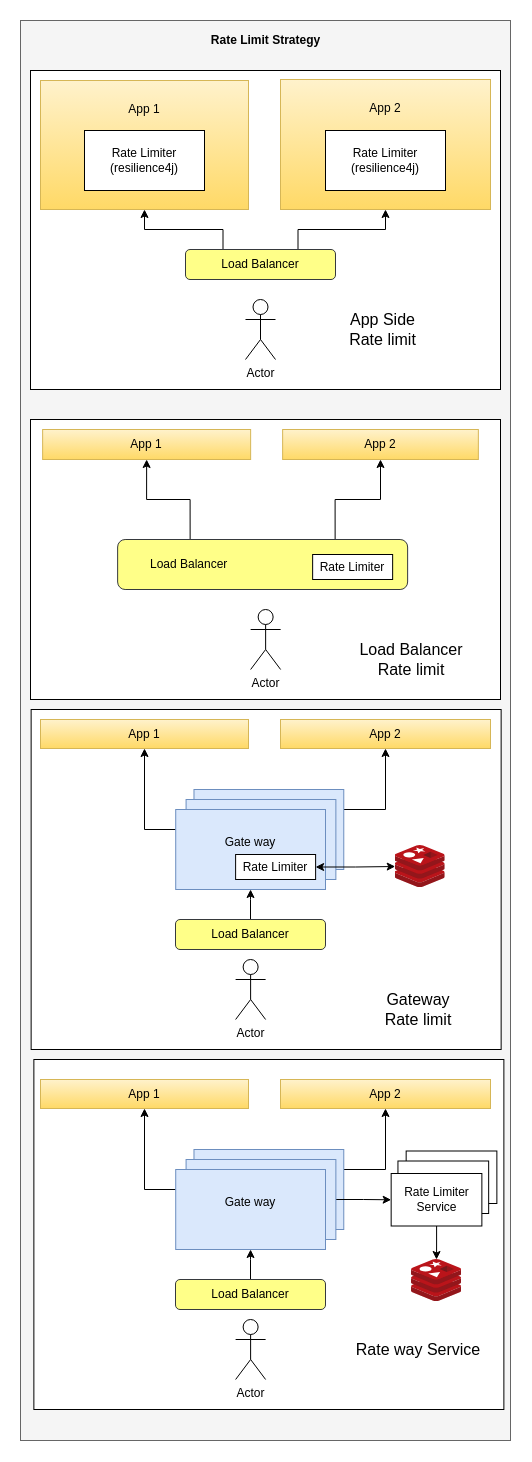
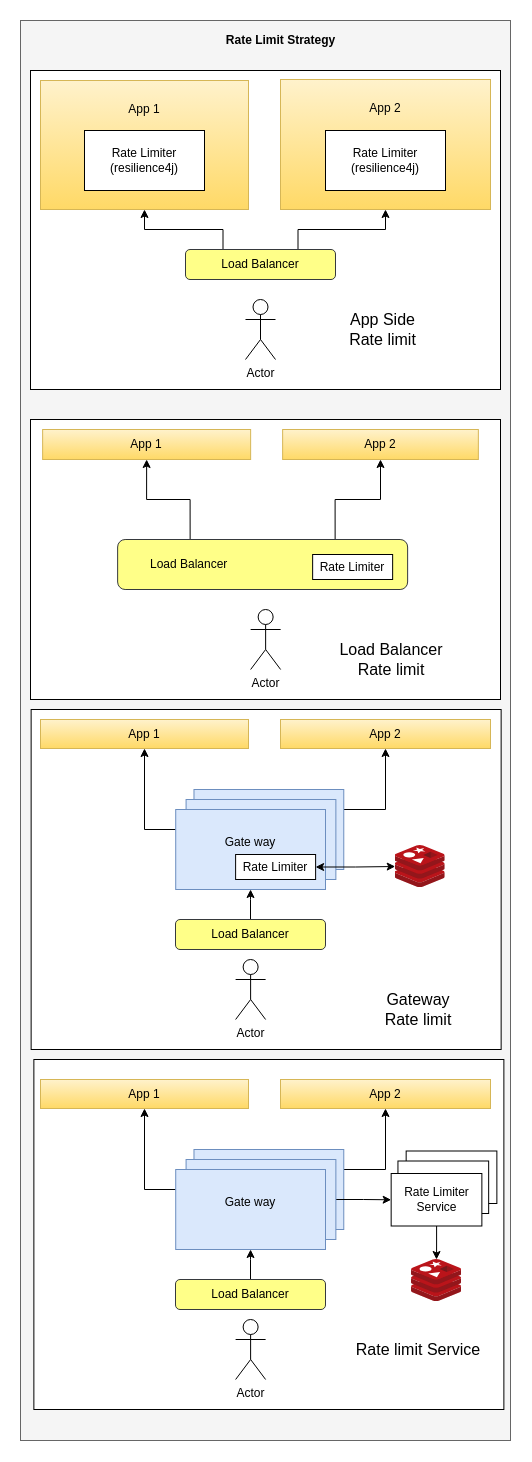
  <mxCell id="0" />
  <mxCell id="1" parent="0" />
  <mxCell id="2" value="" style="rounded=0;whiteSpace=wrap;html=1;fillColor=#f5f5f5;strokeColor=#666666;fontColor=#333333;" parent="1" vertex="1"><mxGeometry x="20" y="20" width="490" height="1420" as="geometry" /></mxCell>
  <mxCell id="3" value="" style="rounded=0;whiteSpace=wrap;html=1;" parent="1" vertex="1"><mxGeometry x="30" y="419" width="470" height="280" as="geometry" /></mxCell>
  <mxCell id="4" value="" style="rounded=0;whiteSpace=wrap;html=1;" parent="1" vertex="1"><mxGeometry x="30" y="70" width="470" height="319" as="geometry" /></mxCell>
  <mxCell id="5" value="App 1&lt;br&gt;&lt;br&gt;&lt;br&gt;&lt;br&gt;&lt;br&gt;&lt;br&gt;" style="rounded=0;whiteSpace=wrap;html=1;fillColor=#fff2cc;strokeColor=#d6b656;gradientColor=#ffd966;" parent="1" vertex="1"><mxGeometry x="40" y="80" width="208" height="129" as="geometry" /></mxCell>
  <mxCell id="6" value="App 2&lt;br&gt;&lt;br&gt;&lt;br&gt;&lt;br&gt;&lt;br&gt;&lt;br&gt;" style="rounded=0;whiteSpace=wrap;html=1;fillColor=#fff2cc;strokeColor=#d6b656;gradientColor=#ffd966;" parent="1" vertex="1"><mxGeometry x="280" y="79" width="210" height="130" as="geometry" /></mxCell>
  <mxCell id="7" value="Rate Limiter&lt;br&gt;(resilience4j)" style="rounded=0;whiteSpace=wrap;html=1;" parent="1" vertex="1"><mxGeometry x="84" y="130" width="120" height="60" as="geometry" /></mxCell>
  <mxCell id="8" value="Actor" style="shape=umlActor;verticalLabelPosition=bottom;labelBackgroundColor=#ffffff;verticalAlign=top;html=1;outlineConnect=0;" parent="1" vertex="1"><mxGeometry x="245" y="299" width="30" height="60" as="geometry" /></mxCell>
  <mxCell id="9" value="Rate Limiter&lt;br&gt;(resilience4j)" style="rounded=0;whiteSpace=wrap;html=1;" parent="1" vertex="1"><mxGeometry x="325" y="130" width="120" height="60" as="geometry" /></mxCell>
  <mxCell id="10" style="edgeStyle=orthogonalEdgeStyle;rounded=0;orthogonalLoop=1;jettySize=auto;html=1;exitX=0.75;exitY=0;exitDx=0;exitDy=0;entryX=0.5;entryY=1;entryDx=0;entryDy=0;" parent="1" source="12" target="6" edge="1"><mxGeometry relative="1" as="geometry" /></mxCell>
  <mxCell id="11" style="edgeStyle=orthogonalEdgeStyle;rounded=0;orthogonalLoop=1;jettySize=auto;html=1;exitX=0.25;exitY=0;exitDx=0;exitDy=0;entryX=0.5;entryY=1;entryDx=0;entryDy=0;" parent="1" source="12" target="5" edge="1"><mxGeometry relative="1" as="geometry" /></mxCell>
  <mxCell id="12" value="Load Balancer" style="rounded=1;whiteSpace=wrap;html=1;fillColor=#ffff88;strokeColor=#36393d;" parent="1" vertex="1"><mxGeometry x="185" y="249" width="150" height="30" as="geometry" /></mxCell>
  <mxCell id="13" value="App 1" style="rounded=0;whiteSpace=wrap;html=1;fillColor=#fff2cc;strokeColor=#d6b656;gradientColor=#ffd966;" parent="1" vertex="1"><mxGeometry x="42.14" y="429" width="208" height="30" as="geometry" /></mxCell>
  <mxCell id="14" value="App 2" style="rounded=0;whiteSpace=wrap;html=1;fillColor=#fff2cc;strokeColor=#d6b656;gradientColor=#ffd966;" parent="1" vertex="1"><mxGeometry x="282.14" y="429" width="195.71" height="30" as="geometry" /></mxCell>
  <mxCell id="15" value="Actor" style="shape=umlActor;verticalLabelPosition=bottom;labelBackgroundColor=#ffffff;verticalAlign=top;html=1;outlineConnect=0;" parent="1" vertex="1"><mxGeometry x="250.14" y="609" width="30" height="60" as="geometry" /></mxCell>
  <mxCell id="16" style="edgeStyle=orthogonalEdgeStyle;rounded=0;orthogonalLoop=1;jettySize=auto;html=1;exitX=0.75;exitY=0;exitDx=0;exitDy=0;entryX=0.5;entryY=1;entryDx=0;entryDy=0;" parent="1" source="18" target="14" edge="1"><mxGeometry relative="1" as="geometry" /></mxCell>
  <mxCell id="17" style="edgeStyle=orthogonalEdgeStyle;rounded=0;orthogonalLoop=1;jettySize=auto;html=1;exitX=0.25;exitY=0;exitDx=0;exitDy=0;entryX=0.5;entryY=1;entryDx=0;entryDy=0;" parent="1" source="18" target="13" edge="1"><mxGeometry relative="1" as="geometry" /></mxCell>
  <mxCell id="18" value="Load Balancer&amp;nbsp; &amp;nbsp; &amp;nbsp; &amp;nbsp; &amp;nbsp; &amp;nbsp; &amp;nbsp; &amp;nbsp; &amp;nbsp; &amp;nbsp; &amp;nbsp; &amp;nbsp; &amp;nbsp; &amp;nbsp; &amp;nbsp; &amp;nbsp; &amp;nbsp; &amp;nbsp; &amp;nbsp; &amp;nbsp; &amp;nbsp; &amp;nbsp;&amp;nbsp;" style="rounded=1;whiteSpace=wrap;html=1;fillColor=#ffff88;strokeColor=#36393d;" parent="1" vertex="1"><mxGeometry x="117.14" y="539" width="290" height="50" as="geometry" /></mxCell>
  <mxCell id="19" value="Rate Limiter" style="rounded=0;whiteSpace=wrap;html=1;" parent="1" vertex="1"><mxGeometry x="312.14" y="554" width="80" height="25" as="geometry" /></mxCell>
  <mxCell id="20" value="&lt;font style=&quot;font-size: 16px&quot;&gt;App Side Rate limit&lt;/font&gt;" style="text;html=1;strokeColor=none;fillColor=none;align=center;verticalAlign=middle;whiteSpace=wrap;rounded=0;" parent="1" vertex="1"><mxGeometry x="330" y="309" width="105" height="40" as="geometry" /></mxCell>
- <mxCell id="21" value="&lt;font style=&quot;font-size: 16px&quot;&gt;Load Balancer&lt;br&gt;Rate limit&lt;/font&gt;" style="text;html=1;strokeColor=none;fillColor=none;align=center;verticalAlign=middle;whiteSpace=wrap;rounded=0;" parent="1" vertex="1"><mxGeometry x="332.14" y="639" width="157.5" height="40" as="geometry" /></mxCell>
+ <mxCell id="21" value="&lt;font style=&quot;font-size: 16px&quot;&gt;Load Balancer&lt;br&gt;Rate limit&lt;/font&gt;" style="text;html=1;strokeColor=none;fillColor=none;align=center;verticalAlign=middle;whiteSpace=wrap;rounded=0;" parent="1" vertex="1"><mxGeometry x="312.14" y="639" width="157.5" height="40" as="geometry" /></mxCell>
  <mxCell id="22" value="" style="rounded=0;whiteSpace=wrap;html=1;" parent="1" vertex="1"><mxGeometry x="30.64" y="709" width="470" height="340" as="geometry" /></mxCell>
  <mxCell id="23" value="App 1" style="rounded=0;whiteSpace=wrap;html=1;fillColor=#fff2cc;strokeColor=#d6b656;gradientColor=#ffd966;" parent="1" vertex="1"><mxGeometry x="40" y="719" width="208" height="29" as="geometry" /></mxCell>
  <mxCell id="24" value="App 2" style="rounded=0;whiteSpace=wrap;html=1;fillColor=#fff2cc;strokeColor=#d6b656;gradientColor=#ffd966;" parent="1" vertex="1"><mxGeometry x="280" y="719" width="210" height="29" as="geometry" /></mxCell>
  <mxCell id="25" value="Actor" style="shape=umlActor;verticalLabelPosition=bottom;labelBackgroundColor=#ffffff;verticalAlign=top;html=1;outlineConnect=0;" parent="1" vertex="1"><mxGeometry x="235.11" y="959" width="30" height="60" as="geometry" /></mxCell>
  <mxCell id="26" value="" style="edgeStyle=orthogonalEdgeStyle;rounded=0;orthogonalLoop=1;jettySize=auto;html=1;" parent="1" source="27" target="33" edge="1"><mxGeometry relative="1" as="geometry" /></mxCell>
  <mxCell id="27" value="Load Balancer" style="rounded=1;whiteSpace=wrap;html=1;fillColor=#ffff88;strokeColor=#36393d;" parent="1" vertex="1"><mxGeometry x="175" y="919" width="150" height="30" as="geometry" /></mxCell>
  <mxCell id="28" value="&lt;font style=&quot;font-size: 16px&quot;&gt;Gateway &lt;br&gt;Rate limit&lt;/font&gt;" style="text;html=1;strokeColor=none;fillColor=none;align=center;verticalAlign=middle;whiteSpace=wrap;rounded=0;" parent="1" vertex="1"><mxGeometry x="345.71" y="979" width="144.29" height="60" as="geometry" /></mxCell>
  <mxCell id="29" style="edgeStyle=orthogonalEdgeStyle;rounded=0;orthogonalLoop=1;jettySize=auto;html=1;exitX=1;exitY=0.25;exitDx=0;exitDy=0;entryX=0.5;entryY=1;entryDx=0;entryDy=0;startArrow=none;startFill=0;" parent="1" source="30" target="24" edge="1"><mxGeometry relative="1" as="geometry" /></mxCell>
  <mxCell id="30" value="Gate way&lt;br&gt;&lt;br&gt;" style="rounded=0;whiteSpace=wrap;html=1;fillColor=#dae8fc;strokeColor=#6c8ebf;" parent="1" vertex="1"><mxGeometry x="193.48" y="789" width="149.79" height="80" as="geometry" /></mxCell>
  <mxCell id="31" value="Gate way&lt;br&gt;&lt;br&gt;" style="rounded=0;whiteSpace=wrap;html=1;fillColor=#dae8fc;strokeColor=#6c8ebf;" parent="1" vertex="1"><mxGeometry x="185.58" y="799" width="149.79" height="80" as="geometry" /></mxCell>
  <mxCell id="32" style="edgeStyle=orthogonalEdgeStyle;rounded=0;orthogonalLoop=1;jettySize=auto;html=1;exitX=0;exitY=0.25;exitDx=0;exitDy=0;entryX=0.5;entryY=1;entryDx=0;entryDy=0;startArrow=none;startFill=0;" parent="1" source="33" target="23" edge="1"><mxGeometry relative="1" as="geometry" /></mxCell>
  <mxCell id="33" value="Gate way&lt;br&gt;&lt;br&gt;" style="rounded=0;whiteSpace=wrap;html=1;fillColor=#dae8fc;strokeColor=#6c8ebf;" parent="1" vertex="1"><mxGeometry x="175.21" y="809" width="149.79" height="80" as="geometry" /></mxCell>
  <mxCell id="34" value="" style="edgeStyle=orthogonalEdgeStyle;rounded=0;orthogonalLoop=1;jettySize=auto;html=1;startArrow=classic;startFill=1;" parent="1" source="35" target="36" edge="1"><mxGeometry relative="1" as="geometry" /></mxCell>
  <mxCell id="35" value="Rate Limiter" style="rounded=0;whiteSpace=wrap;html=1;" parent="1" vertex="1"><mxGeometry x="235.11" y="854" width="80" height="25" as="geometry" /></mxCell>
  <mxCell id="36" value="" style="aspect=fixed;html=1;points=[];align=center;image;fontSize=12;image=img/lib/mscae/Cache_Redis_Product.svg;" parent="1" vertex="1"><mxGeometry x="394.71" y="845" width="50" height="42" as="geometry" /></mxCell>
  <mxCell id="37" value="" style="rounded=0;whiteSpace=wrap;html=1;" parent="1" vertex="1"><mxGeometry x="33.37" y="1059" width="470" height="350" as="geometry" /></mxCell>
  <mxCell id="38" value="App 1" style="rounded=0;whiteSpace=wrap;html=1;fillColor=#fff2cc;strokeColor=#d6b656;gradientColor=#ffd966;" parent="1" vertex="1"><mxGeometry x="40" y="1079" width="208" height="29" as="geometry" /></mxCell>
  <mxCell id="39" value="App 2" style="rounded=0;whiteSpace=wrap;html=1;fillColor=#fff2cc;strokeColor=#d6b656;gradientColor=#ffd966;" parent="1" vertex="1"><mxGeometry x="280" y="1079" width="210" height="29" as="geometry" /></mxCell>
  <mxCell id="40" value="Actor" style="shape=umlActor;verticalLabelPosition=bottom;labelBackgroundColor=#ffffff;verticalAlign=top;html=1;outlineConnect=0;" parent="1" vertex="1"><mxGeometry x="235.11" y="1319" width="30" height="60" as="geometry" /></mxCell>
  <mxCell id="41" value="" style="edgeStyle=orthogonalEdgeStyle;rounded=0;orthogonalLoop=1;jettySize=auto;html=1;" parent="1" source="42" target="49" edge="1"><mxGeometry relative="1" as="geometry" /></mxCell>
  <mxCell id="42" value="Load Balancer" style="rounded=1;whiteSpace=wrap;html=1;fillColor=#ffff88;strokeColor=#36393d;" parent="1" vertex="1"><mxGeometry x="175" y="1279" width="150" height="30" as="geometry" /></mxCell>
- <mxCell id="43" value="&lt;font style=&quot;font-size: 16px&quot;&gt;Rate way Service&lt;/font&gt;" style="text;html=1;strokeColor=none;fillColor=none;align=center;verticalAlign=middle;whiteSpace=wrap;rounded=0;" parent="1" vertex="1"><mxGeometry x="345.71" y="1319" width="144.29" height="60" as="geometry" /></mxCell>
+ <mxCell id="43" value="&lt;font style=&quot;font-size: 16px&quot;&gt;Rate limit Service&lt;/font&gt;" style="text;html=1;strokeColor=none;fillColor=none;align=center;verticalAlign=middle;whiteSpace=wrap;rounded=0;" parent="1" vertex="1"><mxGeometry x="345.71" y="1319" width="144.29" height="60" as="geometry" /></mxCell>
  <mxCell id="44" style="edgeStyle=orthogonalEdgeStyle;rounded=0;orthogonalLoop=1;jettySize=auto;html=1;exitX=1;exitY=0.25;exitDx=0;exitDy=0;entryX=0.5;entryY=1;entryDx=0;entryDy=0;startArrow=none;startFill=0;" parent="1" source="45" target="39" edge="1"><mxGeometry relative="1" as="geometry" /></mxCell>
  <mxCell id="45" value="Gate way&lt;br&gt;&lt;br&gt;" style="rounded=0;whiteSpace=wrap;html=1;fillColor=#dae8fc;strokeColor=#6c8ebf;" parent="1" vertex="1"><mxGeometry x="193.48" y="1149" width="149.79" height="80" as="geometry" /></mxCell>
  <mxCell id="46" value="" style="edgeStyle=orthogonalEdgeStyle;rounded=0;orthogonalLoop=1;jettySize=auto;html=1;" parent="1" source="47" target="54" edge="1"><mxGeometry relative="1" as="geometry" /></mxCell>
  <mxCell id="47" value="Gate way&lt;br&gt;&lt;br&gt;" style="rounded=0;whiteSpace=wrap;html=1;fillColor=#dae8fc;strokeColor=#6c8ebf;" parent="1" vertex="1"><mxGeometry x="185.58" y="1159" width="149.79" height="80" as="geometry" /></mxCell>
  <mxCell id="48" style="edgeStyle=orthogonalEdgeStyle;rounded=0;orthogonalLoop=1;jettySize=auto;html=1;exitX=0;exitY=0.25;exitDx=0;exitDy=0;entryX=0.5;entryY=1;entryDx=0;entryDy=0;startArrow=none;startFill=0;" parent="1" source="49" target="38" edge="1"><mxGeometry relative="1" as="geometry" /></mxCell>
  <mxCell id="49" value="Gate way&lt;br&gt;&lt;br&gt;" style="rounded=0;whiteSpace=wrap;html=1;fillColor=#dae8fc;strokeColor=#6c8ebf;" parent="1" vertex="1"><mxGeometry x="175.21" y="1169" width="149.79" height="80" as="geometry" /></mxCell>
  <mxCell id="50" value="Rate Limiter Service" style="rounded=0;whiteSpace=wrap;html=1;" parent="1" vertex="1"><mxGeometry x="405.66" y="1150.5" width="90.71" height="52.5" as="geometry" /></mxCell>
  <mxCell id="51" value="" style="aspect=fixed;html=1;points=[];align=center;image;fontSize=12;image=img/lib/mscae/Cache_Redis_Product.svg;" parent="1" vertex="1"><mxGeometry x="411.02" y="1259" width="50" height="42" as="geometry" /></mxCell>
  <mxCell id="52" value="Rate Limiter Service" style="rounded=0;whiteSpace=wrap;html=1;" parent="1" vertex="1"><mxGeometry x="397.45" y="1160.5" width="90.71" height="52.5" as="geometry" /></mxCell>
  <mxCell id="53" style="edgeStyle=orthogonalEdgeStyle;rounded=0;orthogonalLoop=1;jettySize=auto;html=1;" parent="1" source="54" target="51" edge="1"><mxGeometry relative="1" as="geometry" /></mxCell>
  <mxCell id="54" value="Rate Limiter Service" style="rounded=0;whiteSpace=wrap;html=1;" parent="1" vertex="1"><mxGeometry x="390.66" y="1173" width="90.71" height="52.5" as="geometry" /></mxCell>
- <mxCell id="55" value="Rate Limit Strategy" style="text;html=1;strokeColor=none;fillColor=none;align=center;verticalAlign=middle;whiteSpace=wrap;rounded=0;fontStyle=1" parent="1" vertex="1"><mxGeometry x="193.14" y="30" width="145" height="20" as="geometry" /></mxCell>
+ <mxCell id="55" value="Rate Limit Strategy" style="text;html=1;strokeColor=none;fillColor=none;align=center;verticalAlign=middle;whiteSpace=wrap;rounded=0;fontStyle=1" parent="1" vertex="1"><mxGeometry x="208.14" y="30" width="145" height="20" as="geometry" /></mxCell>
